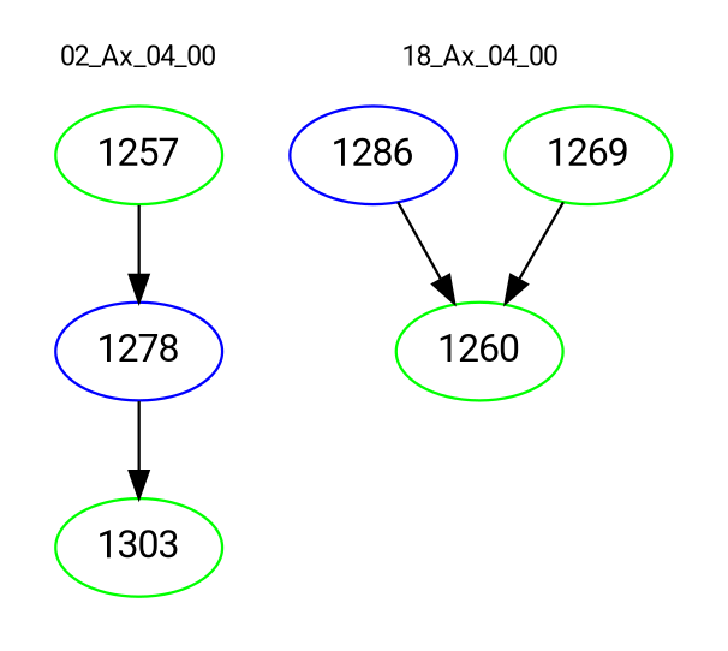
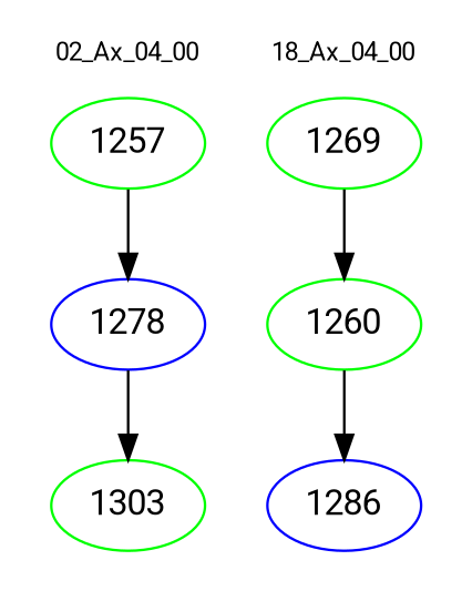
  digraph {
    fontname=Roboto
    node [color=green fontname=Roboto]
    edge [color=black fontname=Roboto]
    n1 [label=1257]
    n2 [color=blue label=1278]
    n3 [label=1303]
    n4 [label=1269]
    n5 [label=1260]
    n6 [color=blue label=1286]
    subgraph cluster_1 {
      color=white
      fontsize=10
      label="02_Ax_04_00"
      n1
      n2
      n3
    }
    subgraph cluster_2 {
      color=white
      fontsize=10
      label="18_Ax_04_00"
      n4
      n5
      n6
    }
    n1 -> n2
    n2 -> n3
    n4 -> n5
-   n6 -> n5
+   n5 -> n6
  }
